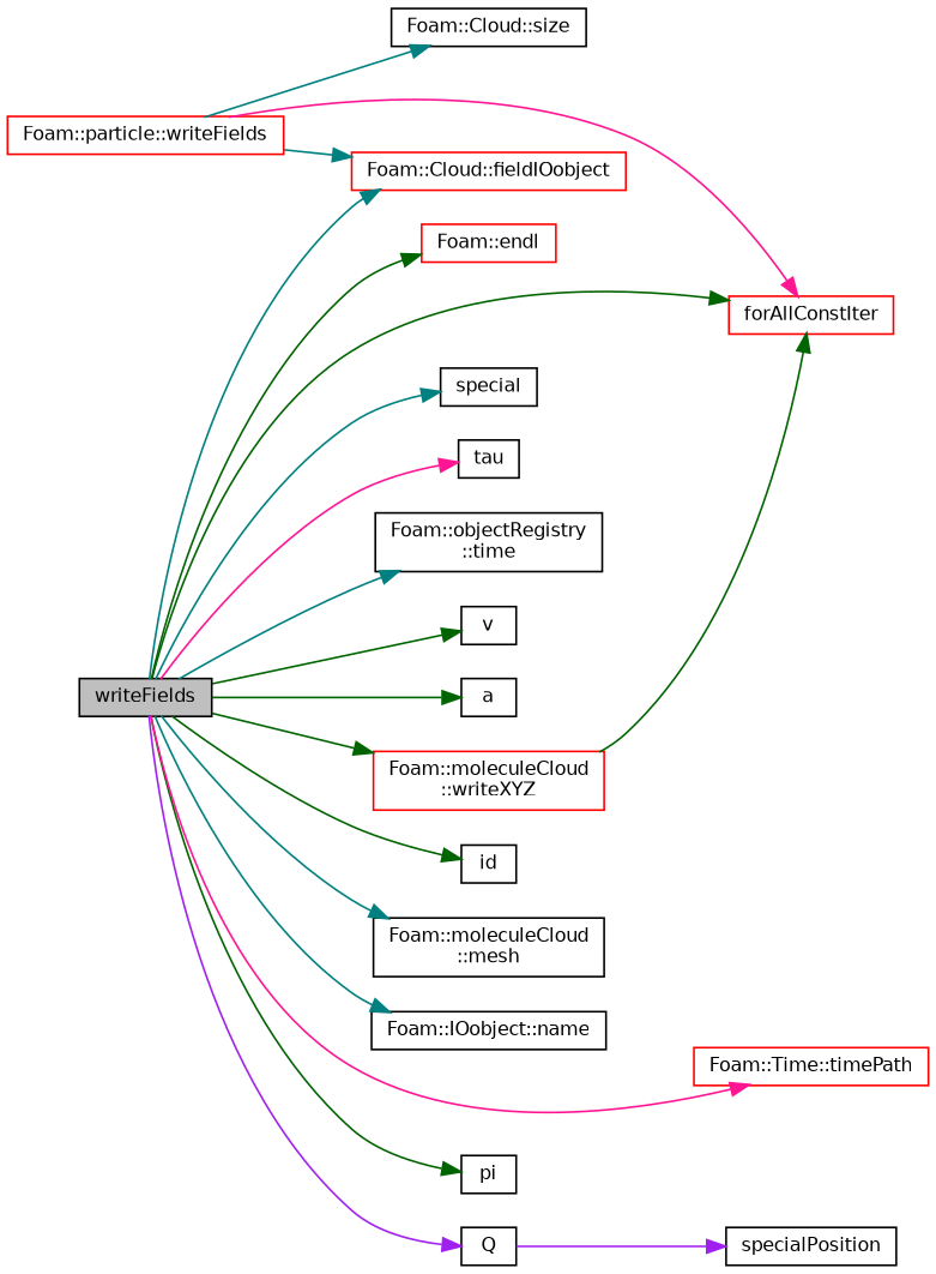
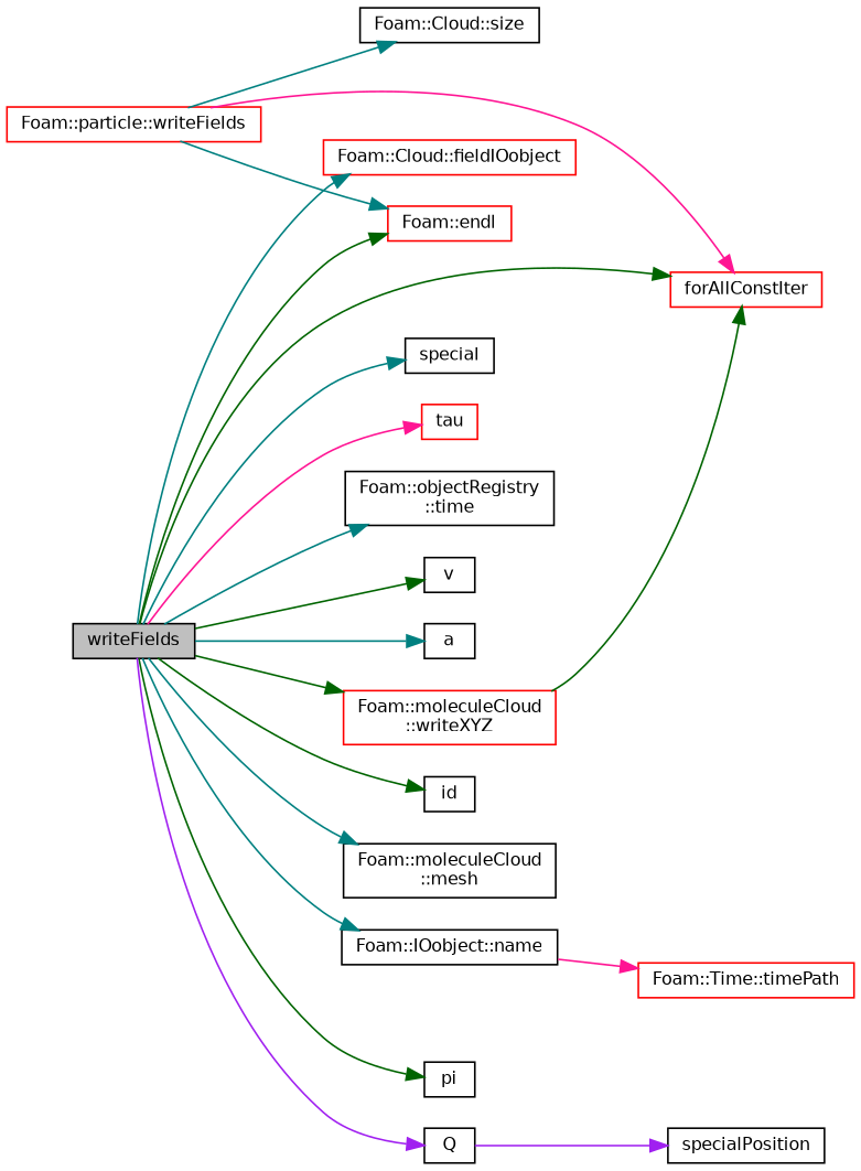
  digraph {
    rankdir=LR
    node [color=black fontname=Helvetica fontsize=10 shape=record]
    edge [color=darkgreen fontname=Helvetica fontsize=10 labelfontname=Helvetica labelfontsize=10 style=solid]
    n1 [fillcolor=grey75 fontcolor=black height=0.2 label=writeFields style=filled width=0.4]
    n2 [height=0.2 label=a width=0.4]
    n3 [color=red height=0.2 label="Foam::endl" width=0.4]
    n4 [color=red height=0.2 label="Foam::Cloud::fieldIOobject" width=0.4]
    n5 [color=red height=0.2 label=forAllConstIter width=0.4]
    n6 [height=0.2 label=id width=0.4]
    n7 [height=0.2 label="Foam::moleculeCloud\l::mesh" width=0.4]
    n8 [height=0.2 label="Foam::IOobject::name" width=0.4]
    n9 [height=0.2 label=pi width=0.4]
    n10 [height=0.2 label=Q width=0.4]
    n11 [height=0.2 label=special width=0.4]
-   n12 [height=0.2 label=tau width=0.4]
+   n12 [color=red height=0.2 label=tau width=0.4]
    n13 [height=0.2 label="Foam::objectRegistry\l::time" width=0.4]
    n14 [color=red height=0.2 label="Foam::Time::timePath" width=0.4]
    n15 [height=0.2 label=v width=0.4]
    n16 [color=red height=0.2 label="Foam::moleculeCloud\l::writeXYZ" width=0.4]
    n17 [height=0.2 label=specialPosition width=0.4]
    n18 [height=0.2 label="Foam::Cloud::size" width=0.4]
    n19 [color=red height=0.2 label="Foam::particle::writeFields" width=0.4]
-   n1 -> n2
+   n1 -> n2 [color=teal]
    n1 -> n3
    n1 -> n4 [color=teal]
    n1 -> n5
    n1 -> n6
    n1 -> n7 [color=teal]
    n1 -> n8 [color=teal]
    n1 -> n9
    n1 -> n10 [color=purple]
    n1 -> n11 [color=teal]
    n1 -> n12 [color=deeppink]
    n1 -> n13 [color=teal]
-   n1 -> n14 [color=deeppink]
+   n8 -> n14 [color=deeppink]
    n1 -> n15
    n1 -> n16
    n10 -> n17 [color=purple]
    n16 -> n5
-   n19 -> n4 [color=teal]
+   n19 -> n3 [color=teal]
    n19 -> n5 [color=deeppink]
    n19 -> n18 [color=teal]
  }
